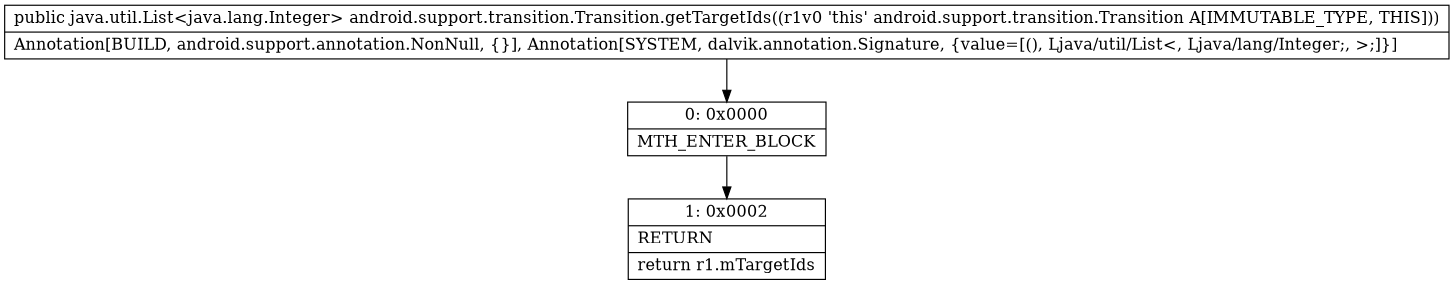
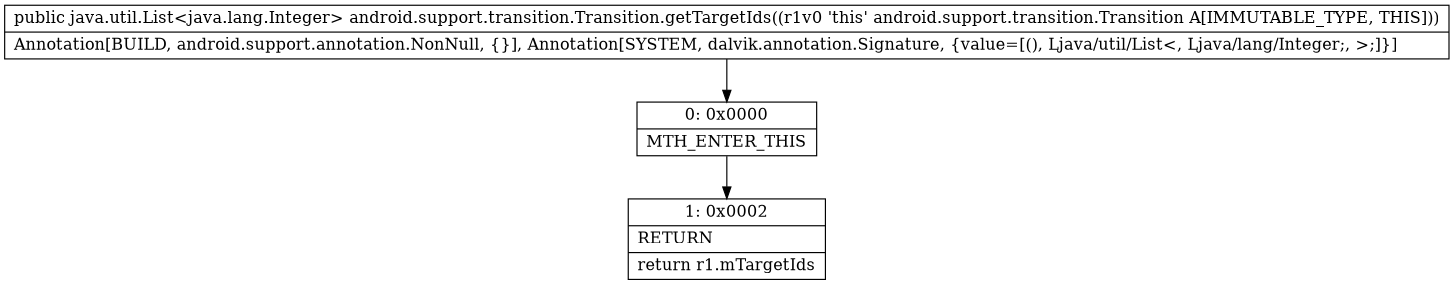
  digraph {
    node [shape=record]
-   n1 [label="{0\:\ 0x0000|MTH_ENTER_BLOCK\l}"]
+   n1 [label="{0\:\ 0x0000|MTH_ENTER_THIS\l}"]
    n2 [label="{1\:\ 0x0002|RETURN\l|return r1.mTargetIds\l}"]
    n3 [label="{public java.util.List\<java.lang.Integer\> android.support.transition.Transition.getTargetIds((r1v0 'this' android.support.transition.Transition A[IMMUTABLE_TYPE, THIS]))  | Annotation[BUILD, android.support.annotation.NonNull, \{\}], Annotation[SYSTEM, dalvik.annotation.Signature, \{value=[(), Ljava\/util\/List\<, Ljava\/lang\/Integer;, \>;]\}]\l}"]
    n1 -> n2
    n3 -> n1
  }
